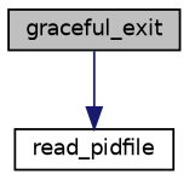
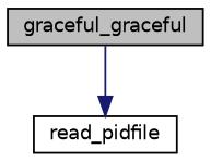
  digraph {
    rankdir=TB
    node [color=black fontname=Helvetica fontsize=10 shape=record style=filled]
-   n1 [fillcolor=grey75 fontcolor=black height=0.2 label=graceful_exit width=0.4]
+   n1 [fillcolor=grey75 fontcolor=black height=0.2 label=graceful_graceful width=0.4]
    n2 [fillcolor=white height=0.2 label=read_pidfile width=0.4]
    n1 -> n2 [color=midnightblue fontname=Helvetica fontsize=10 labelfontname=Helvetica labelfontsize=10 style=solid]
  }
